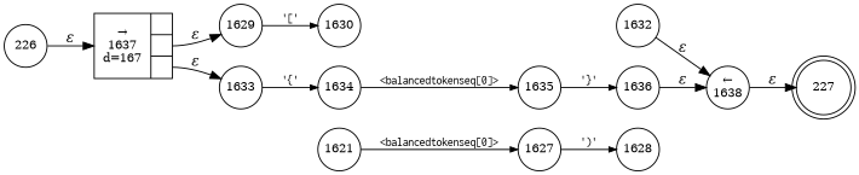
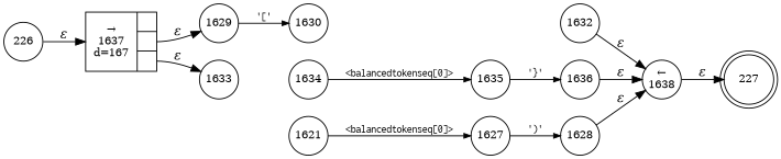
  digraph {
    rankdir=LR
    node [fixedsize=true fontsize=11 shape=circle peripheries=1]
    edge [fontname="Times-Italic"]
    n1 [label=227 shape=doublecircle width=.6 peripheries=""]
    n2 [label=1632 width=.55]
    n3 [label="&larr;\n1638" width=.55]
    n4 [label=1633 width=.55]
    n5 [label=1634 width=.55]
    n6 [label=1635 width=.55]
    n7 [label=226 width=.55]
    n8 [fixedsize=false label="{&rarr;\n1637\nd=167|{<p0>|<p1>|<p2>}}" shape=record]
    n9 [label=1629 width=.55]
    n10 [label=1636 width=.55]
    n11 [label=1630 width=.55]
    n12 [label=1621 width=.55]
    n13 [label=1627 width=.55]
    n14 [label=1628 width=.55]
    n2 -> n3 [label="&epsilon;"]
    n3 -> n1 [label="&epsilon;"]
-   n4 -> n5 [arrowhead=normal arrowsize=.7 fontname=Courier fontsize=11 label="'{'"]
    n5 -> n6 [arrowhead=normal arrowsize=.7 fontname=Courier fontsize=11 label="<balancedtokenseq[0]>"]
    n6 -> n10 [arrowhead=normal arrowsize=.7 fontname=Courier fontsize=11 label="'}'"]
    n7 -> n8 [label="&epsilon;"]
    n8 -> n4 [label="&epsilon;" tailport=p2]
    n8 -> n9 [label="&epsilon;" tailport=p1]
    n9 -> n11 [arrowhead=normal arrowsize=.7 fontname=Courier fontsize=11 label="'['"]
    n10 -> n3 [label="&epsilon;"]
    n12 -> n13 [arrowhead=normal arrowsize=.7 fontname=Courier fontsize=11 label="<balancedtokenseq[0]>"]
    n13 -> n14 [arrowhead=normal arrowsize=.7 fontname=Courier fontsize=11 label="')'"]
+   n14 -> n3 [label="&epsilon;"]
  }
